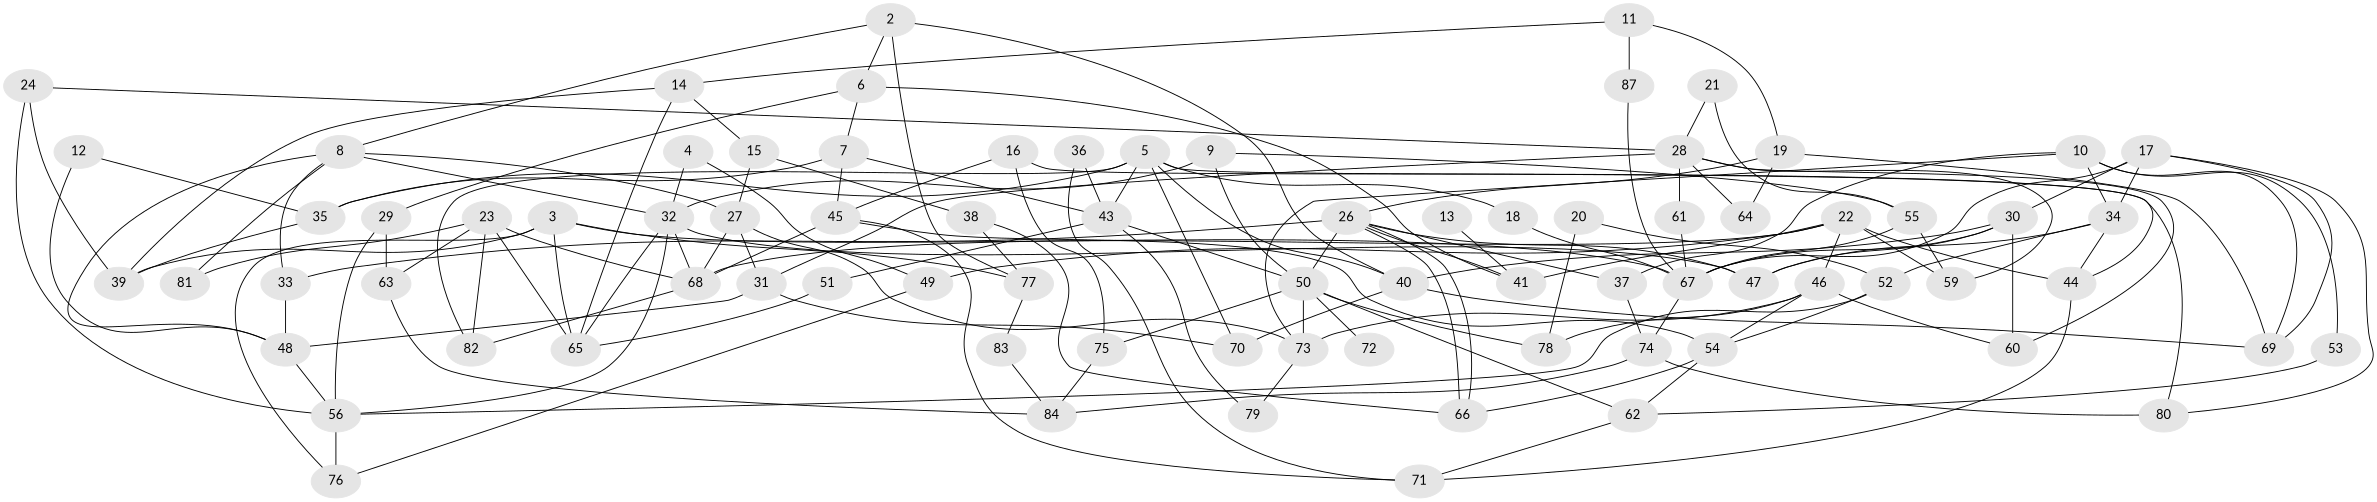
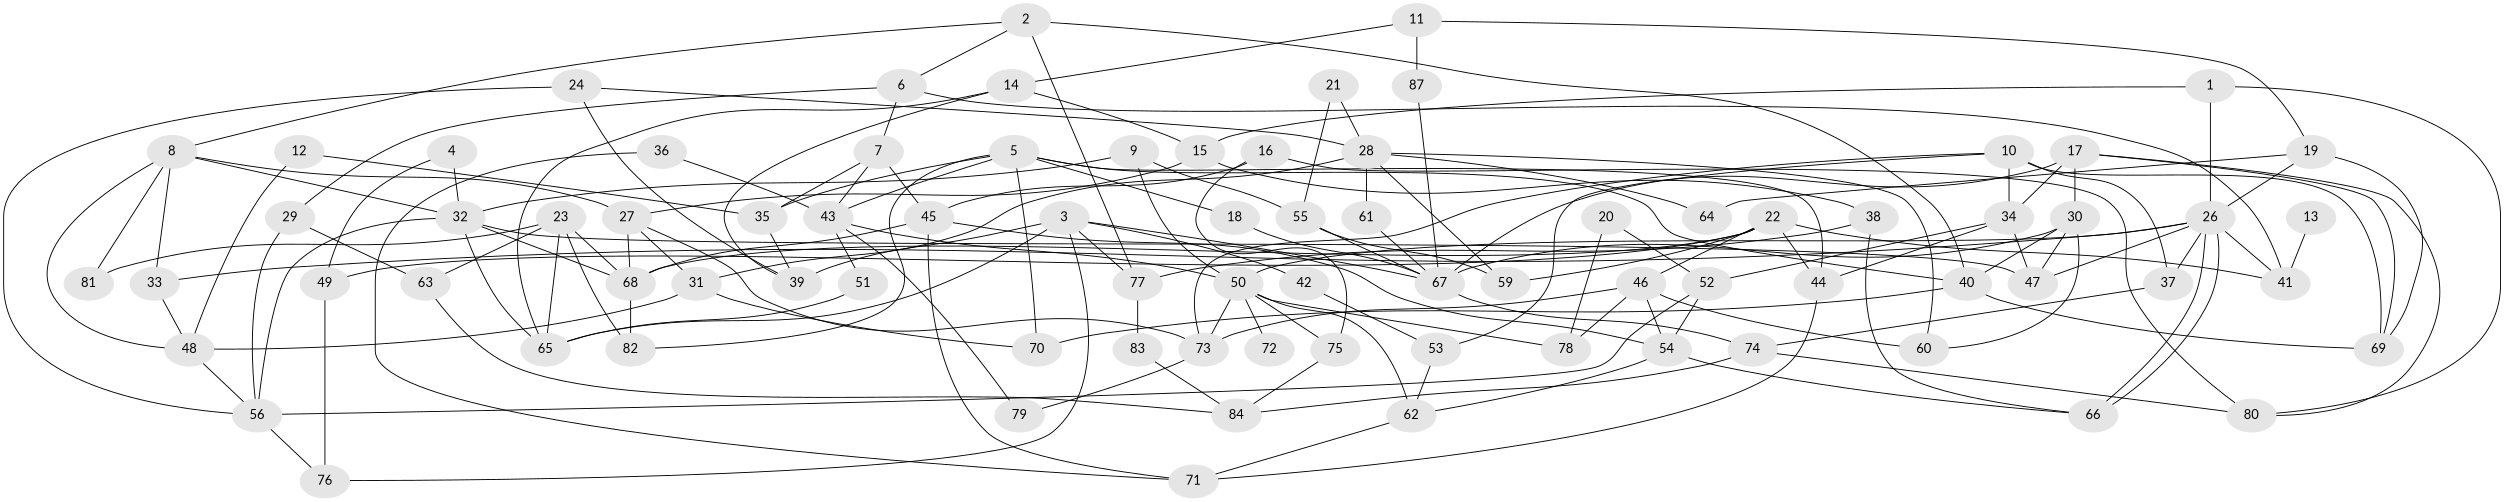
  graph {
    fontname=Lato
    node [color=gray90 fontname=Lato style=filled]
    edge [fontname=Lato]
+   1
    15
    26
    80
    27
    38
    41
    33
    50
    37
    47
    66
    2
    6
    8
    40
    77
    7
    29
    32
    48
    81
    70
    69
    83
    3
    39
+   42
    65
    67
    76
    53
    74
    4
    49
    68
    56
    5
    18
    35
    43
    44
    82
    51
    79
    71
    45
    63
    54
    73
    31
    9
    55
    75
    78
    72
    62
    59
    10
    34
    52
    11
    14
    19
    n65 [label=87]
    64
    12
    13
    16
    84
    17
    30
    60
    20
    21
    28
    61
    22
    46
    23
    24
    36
+   1 -- 15
+   1 -- 26
+   1 -- 80
    15 -- 27
    15 -- 38
    26 -- 41
    26 -- 33
    26 -- 50
    26 -- 37
    26 -- 47
    26 -- 66
    26 -- 66
    27 -- 68
    27 -- 73
    27 -- 31
    38 -- 66
    38 -- 77
    33 -- 48
    50 -- 73
    50 -- 75
    50 -- 78
    50 -- 72
    50 -- 62
    37 -- 74
    2 -- 6
    2 -- 8
    2 -- 40
    2 -- 77
    6 -- 41
    6 -- 7
    6 -- 29
    8 -- 27
    8 -- 33
    8 -- 32
    8 -- 48
    8 -- 81
    40 -- 70
    40 -- 69
    77 -- 83
    7 -- 35
    7 -- 43
    7 -- 45
    29 -- 56
    29 -- 63
    32 -- 47
    32 -- 65
    32 -- 68
    32 -- 56
    48 -- 56
    83 -- 84
    3 -- 77
    3 -- 39
+   3 -- 42
    3 -- 65
    3 -- 67
    3 -- 76
+   42 -- 53
    67 -- 74
    53 -- 62
    74 -- 80
    74 -- 84
    4 -- 32
    4 -- 49
    49 -- 76
    68 -- 82
    56 -- 76
    5 -- 40
    5 -- 70
    5 -- 18
    5 -- 35
    5 -- 43
    5 -- 44
    5 -- 82
    18 -- 67
    35 -- 39
    43 -- 50
    43 -- 51
    43 -- 79
    44 -- 71
    51 -- 65
    45 -- 68
    45 -- 71
    45 -- 54
    63 -- 84
    54 -- 66
    54 -- 62
    73 -- 79
    31 -- 48
    31 -- 70
    9 -- 50
    9 -- 32
    9 -- 55
    55 -- 67
    55 -- 59
    75 -- 84
    62 -- 71
    10 -- 37
    10 -- 69
    10 -- 53
    10 -- 73
    10 -- 34
    34 -- 47
    34 -- 44
    34 -- 52
    52 -- 56
    52 -- 54
    11 -- 14
    11 -- 19
    11 -- n65
    14 -- 15
    14 -- 39
    14 -- 65
    19 -- 26
    19 -- 69
    19 -- 64
    n65 -- 67
    12 -- 48
    12 -- 35
    13 -- 41
    16 -- 80
    16 -- 45
    16 -- 75
    17 -- 80
    17 -- 69
    17 -- 67
    17 -- 34
    17 -- 30
    30 -- 47
    30 -- 40
    30 -- 67
    30 -- 60
    20 -- 78
    20 -- 52
    21 -- 55
    21 -- 28
    28 -- 31
    28 -- 59
    28 -- 64
    28 -- 60
    28 -- 61
    61 -- 67
    22 -- 41
    22 -- 49
    22 -- 68
    22 -- 44
    22 -- 59
    22 -- 46
    46 -- 54
    46 -- 73
    46 -- 78
    46 -- 60
    23 -- 81
    23 -- 65
    23 -- 68
    23 -- 82
    23 -- 63
    24 -- 39
    24 -- 56
    24 -- 28
    36 -- 43
    36 -- 71
  }
